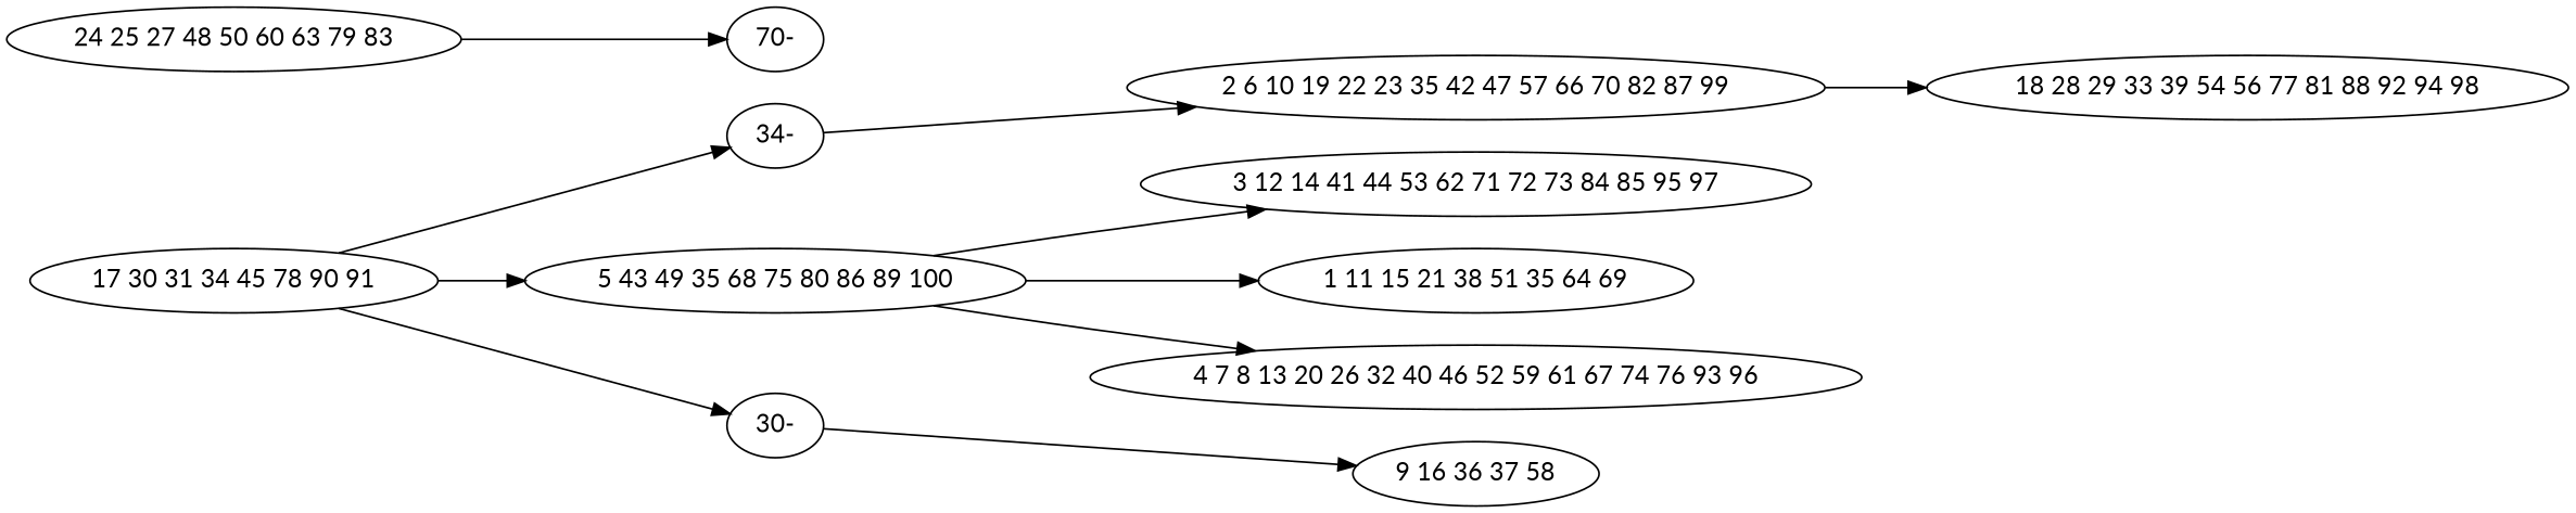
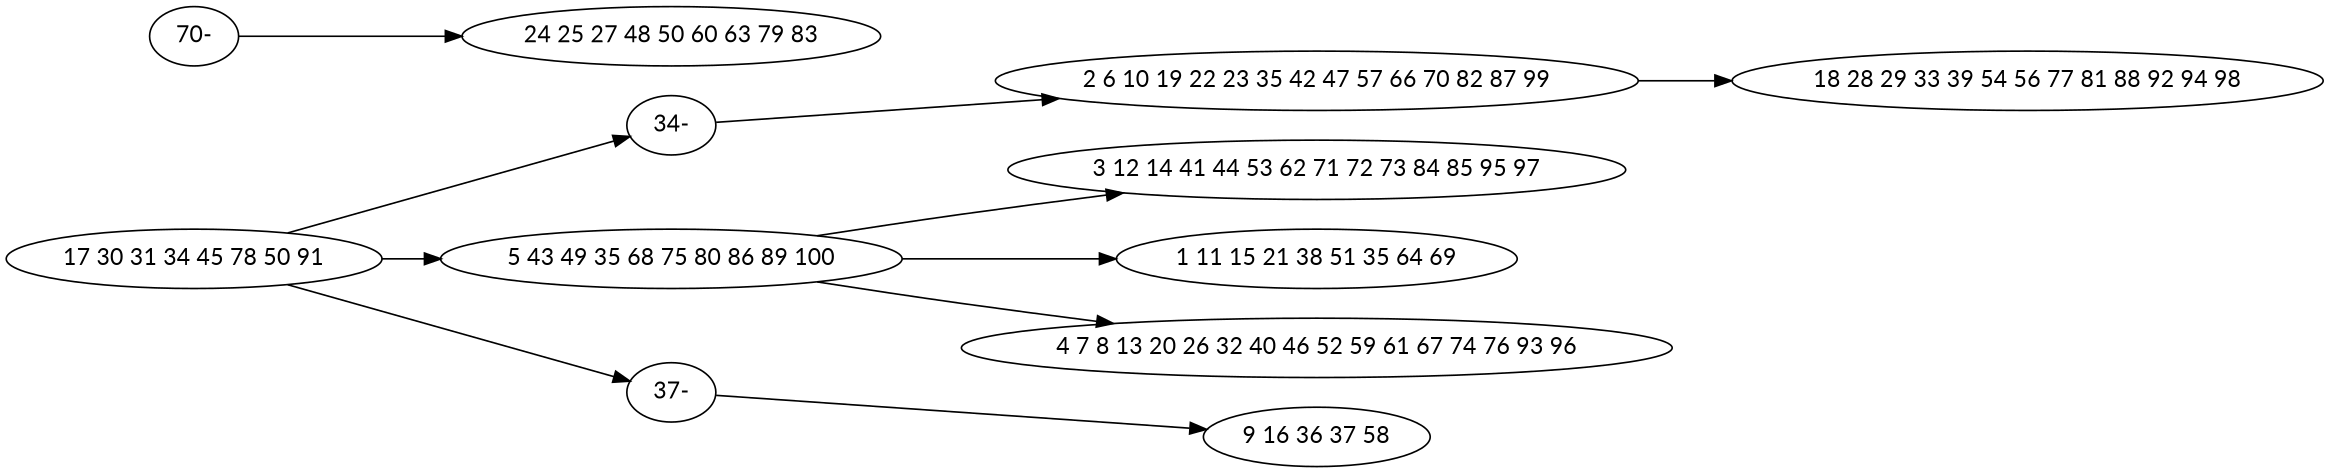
  digraph {
    fontname=Lato
    rankdir=LR
    node [fontname=Lato]
    edge [fontname=Lato]
-   n1 [label="17 30 31 34 45 78 90 91"]
+   n1 [label="17 30 31 34 45 78 50 91"]
    n2 [label="34-"]
    n3 [label="5 43 49 35 68 75 80 86 89 100"]
-   n4 [label="30-"]
+   n4 [label="37-"]
    n5 [label="2 6 10 19 22 23 35 42 47 57 66 70 82 87 99"]
    n6 [label="3 12 14 41 44 53 62 71 72 73 84 85 95 97"]
    n7 [label="1 11 15 21 38 51 35 64 69"]
    n8 [label="4 7 8 13 20 26 32 40 46 52 59 61 67 74 76 93 96"]
    n9 [label="9 16 36 37 58"]
    n10 [label="18 28 29 33 39 54 56 77 81 88 92 94 98"]
    n11 [label="70-"]
    n12 [label="24 25 27 48 50 60 63 79 83"]
    n1 -> n2
    n1 -> n3
    n1 -> n4
    n2 -> n5
    n3 -> n6
    n3 -> n7
    n3 -> n8
    n4 -> n9
    n5 -> n10
-   n12 -> n11
+   n11 -> n12
  }
